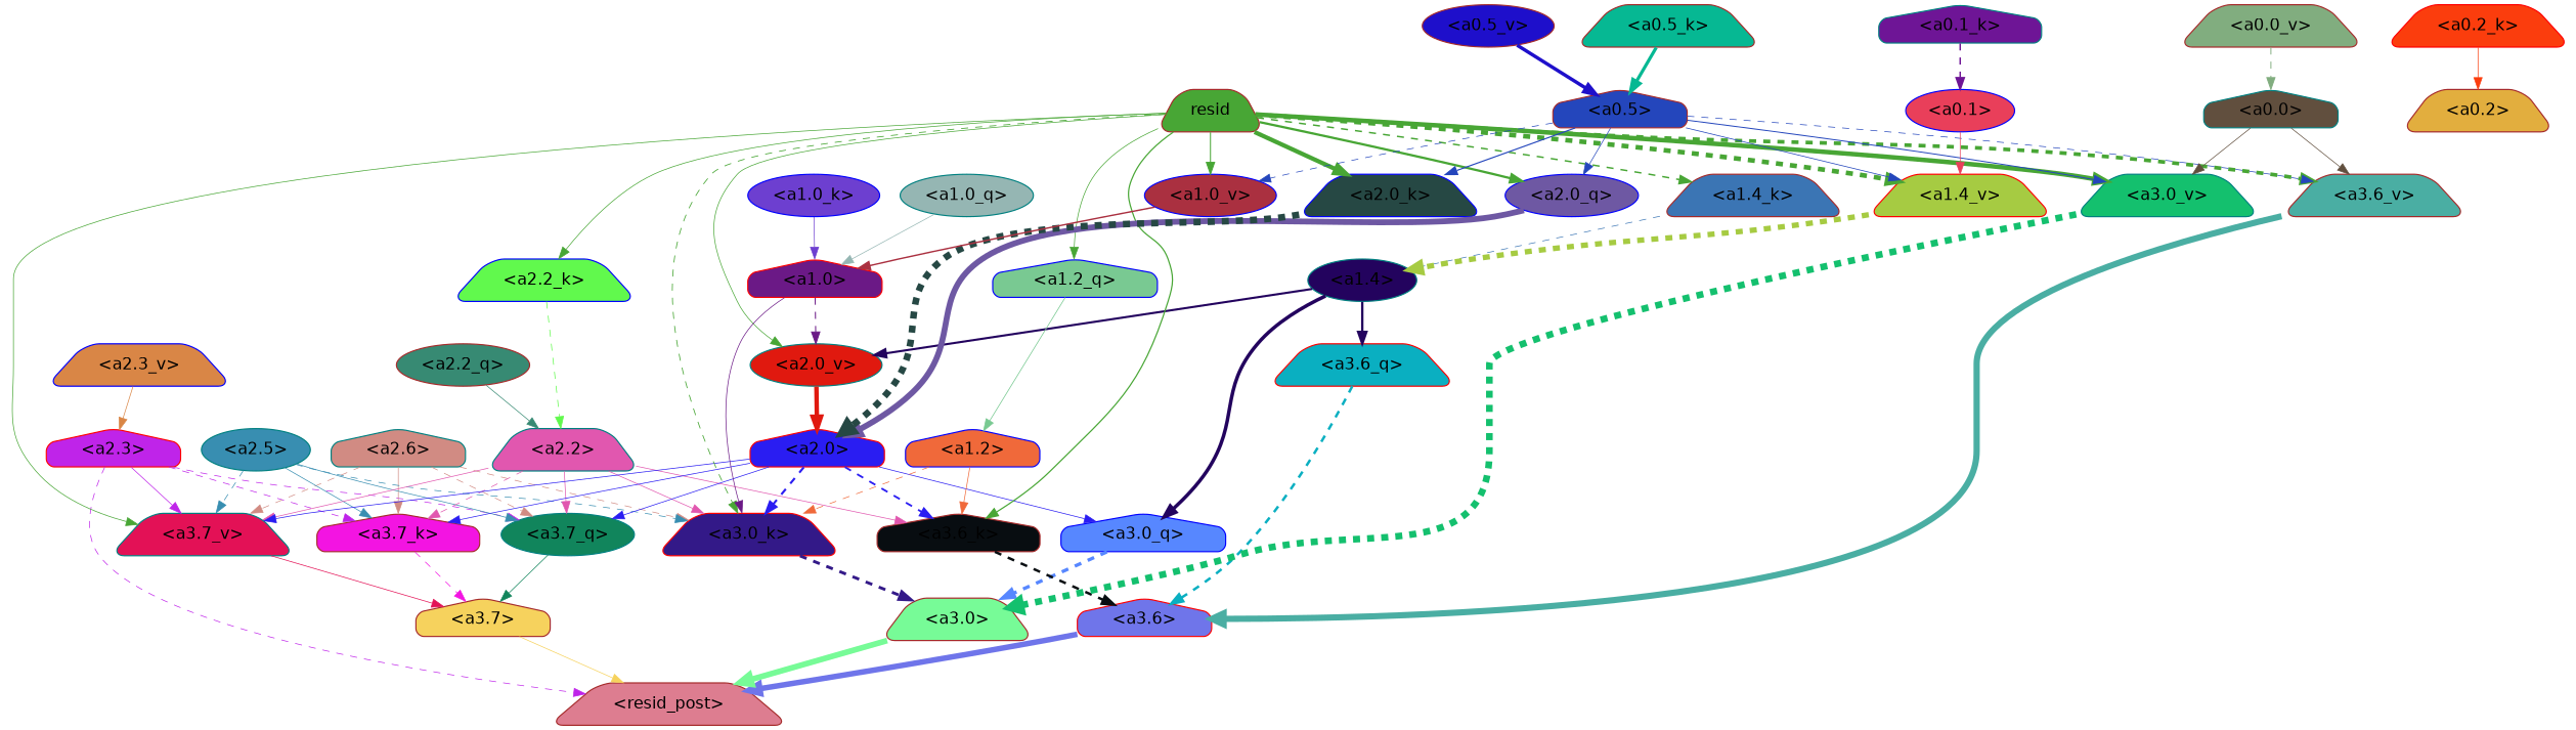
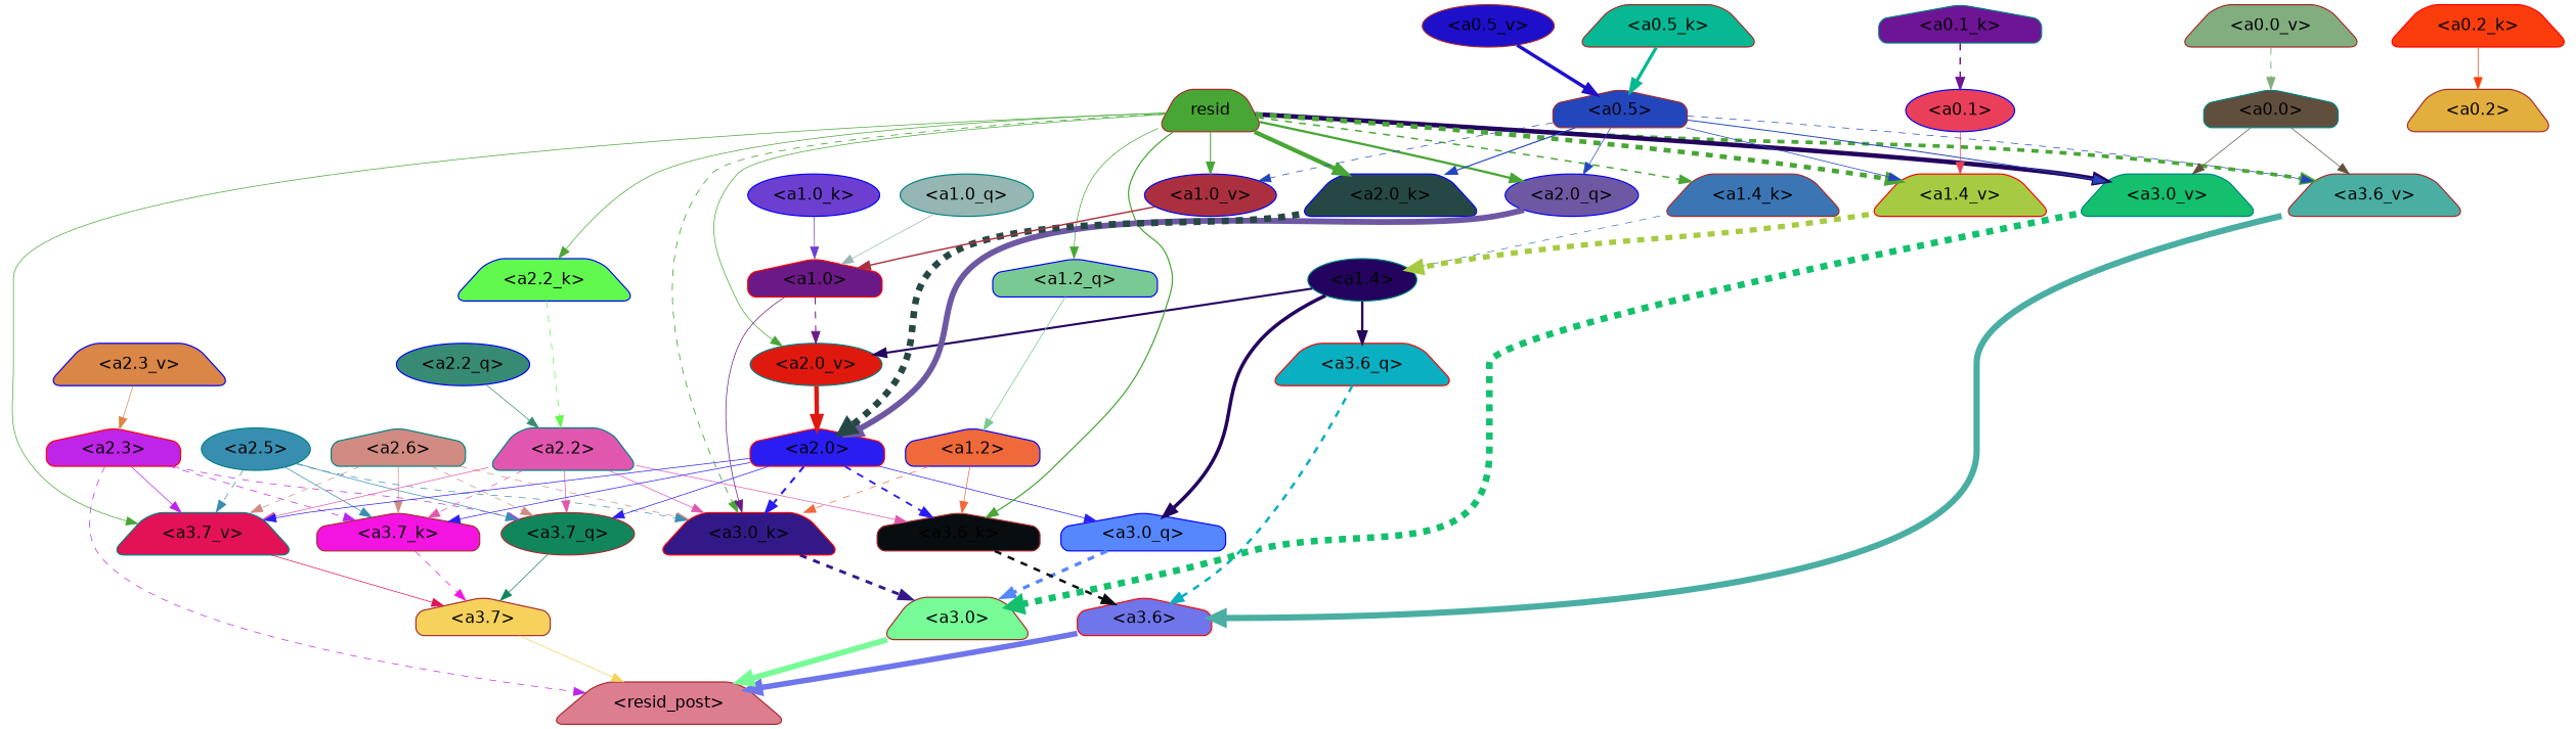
  strict digraph {
    splines=true
    node [color=brown fontname=Helvetica shape=trapezium style="filled, rounded"]
    edge [color="#48a635" penwidth=0.6 style=dashed]
    "<a3.7>" [fillcolor="#f6d25d" shape=house]
    "<resid_post>" [fillcolor="#dd7d90"]
    "<a3.6>" [color=red fillcolor="#6f75ea" shape=house]
    "<a3.0>" [fillcolor="#77fb97"]
    "<a2.3>" [color=red fillcolor="#bf24e9" shape=house]
-   "<a3.7_q>" [color=teal fillcolor="#11855c" shape=ellipse]
+   "<a3.7_q>" [fillcolor="#11855c" shape=ellipse]
    "<a3.7_k>" [fillcolor="#f314e2" shape=house]
    "<a3.7_v>" [color=teal fillcolor="#e31156"]
    "<a3.6_q>" [color=red fillcolor="#0aafc1"]
    "<a3.0_q>" [color=blue fillcolor="#5787ff" shape=house]
    "<a3.6_k>" [fillcolor="#080d11" shape=house]
    "<a3.0_k>" [color=red fillcolor="#331988"]
    "<a3.6_v>" [fillcolor="#4aaea3"]
    "<a3.0_v>" [color=teal fillcolor="#14c06e"]
    "<a2.6>" [color=teal fillcolor="#d18b83" shape=house]
    "<a2.5>" [color=teal fillcolor="#388eb1" shape=ellipse]
    "<a2.2>" [color=teal fillcolor="#e157af"]
    "<a2.0>" [color=red fillcolor="#2a1df2" shape=house]
    "<a1.4>" [color=teal fillcolor="#23035e" shape=ellipse]
    "<a2.0_v>" [color=teal fillcolor="#e0190f" shape=ellipse]
    "<a1.2>" [color=blue fillcolor="#f0693a" shape=house]
    n22 [fillcolor="#48a635" label=resid]
    "<a2.0_q>" [color=blue fillcolor="#6e58a3" shape=ellipse]
    "<a2.2_k>" [color=blue fillcolor="#61f94d"]
    "<a2.0_k>" [color=blue fillcolor="#264844"]
    "<a1.2_q>" [color=blue fillcolor="#79c992" shape=house]
    "<a1.4_k>" [fillcolor="#3b75b4"]
    "<a1.4_v>" [color=red fillcolor="#a6cb42"]
    "<a1.0_v>" [color=blue fillcolor="#aa3040" shape=ellipse]
    "<a1.0>" [color=red fillcolor="#6b1986" shape=house]
    "<a0.5>" [fillcolor="#2446bc" shape=house]
    "<a0.0>" [color=teal fillcolor="#614f3e" shape=house]
-   "<a2.2_q>" [fillcolor="#378a73" shape=ellipse]
+   "<a2.2_q>" [color=blue fillcolor="#378a73" shape=ellipse]
    "<a2.3_v>" [color=blue fillcolor="#d98646"]
    "<a1.0_q>" [color=teal fillcolor="#95b6b3" shape=ellipse]
    "<a1.0_k>" [color=blue fillcolor="#6d3fd0" shape=ellipse]
    "<a0.2>" [fillcolor="#e2ae3e"]
    "<a0.1>" [color=blue fillcolor="#e93f5a" shape=ellipse]
    "<a0.5_k>" [fillcolor="#06b893"]
    "<a0.2_k>" [color=red fillcolor="#fb3d0d"]
    "<a0.1_k>" [color=teal fillcolor="#6e1596" shape=house]
    "<a0.5_v>" [fillcolor="#1e0fcb" shape=ellipse]
    "<a0.0_v>" [fillcolor="#81ad7f"]
    "<a3.7>" -> "<resid_post>" [color="#f6d25d" style=""]
    "<a3.6>" -> "<resid_post>" [color="#6f75ea" penwidth=4.751592040061951 style=bold]
    "<a3.0>" -> "<resid_post>" [color="#77fb97" penwidth=4.904066681861877 style=""]
    "<a2.3>" -> "<resid_post>" [color="#bf24e9"]
    "<a2.3>" -> "<a3.7_q>" [color="#bf24e9"]
    "<a2.3>" -> "<a3.7_k>" [color="#bf24e9"]
    "<a2.3>" -> "<a3.7_v>" [color="#bf24e9" style=bold]
    "<a3.7_q>" -> "<a3.7>" [color="#11855c" style=solid]
    "<a3.7_k>" -> "<a3.7>" [color="#f314e2"]
    "<a3.7_v>" -> "<a3.7>" [color="#e31156" style=bold]
    "<a3.6_q>" -> "<a3.6>" [color="#0aafc1" penwidth=2.160832464694977]
    "<a3.0_q>" -> "<a3.0>" [color="#5787ff" penwidth=2.870753765106201]
    "<a3.6_k>" -> "<a3.6>" [color="#080d11" penwidth=2.13908451795578]
    "<a3.0_k>" -> "<a3.0>" [color="#331988" penwidth=2.520303964614868]
    "<a3.6_v>" -> "<a3.6>" [color="#4aaea3" penwidth=5.297133803367615 style=bold]
    "<a3.0_v>" -> "<a3.0>" [color="#14c06e" penwidth=5.680712580680847]
    "<a2.6>" -> "<a3.7_q>" [color="#d18b83"]
    "<a2.6>" -> "<a3.7_k>" [color="#d18b83" style=bold]
    "<a2.6>" -> "<a3.7_v>" [color="#d18b83"]
    "<a2.6>" -> "<a3.0_k>" [color="#d18b83"]
    "<a2.5>" -> "<a3.7_q>" [color="#388eb1" style=solid]
    "<a2.5>" -> "<a3.7_k>" [color="#388eb1" style=solid]
    "<a2.5>" -> "<a3.7_v>" [color="#388eb1"]
    "<a2.5>" -> "<a3.0_k>" [color="#388eb1"]
    "<a2.2>" -> "<a3.7_q>" [color="#e157af" style=bold]
    "<a2.2>" -> "<a3.7_k>" [color="#e157af"]
    "<a2.2>" -> "<a3.7_v>" [color="#e157af" style=solid]
    "<a2.2>" -> "<a3.6_k>" [color="#e157af" style=bold]
    "<a2.2>" -> "<a3.0_k>" [color="#e157af" style=solid]
    "<a2.0>" -> "<a3.7_q>" [color="#2a1df2" style=solid]
    "<a2.0>" -> "<a3.7_k>" [color="#2a1df2" style=solid]
    "<a2.0>" -> "<a3.7_v>" [color="#2a1df2" style=solid]
    "<a2.0>" -> "<a3.0_q>" [color="#2a1df2" style=solid]
    "<a2.0>" -> "<a3.6_k>" [color="#2a1df2" penwidth=1.5897698998451233]
    "<a2.0>" -> "<a3.0_k>" [color="#2a1df2" penwidth=1.8405593037605286]
    "<a1.4>" -> "<a3.6_q>" [color="#23035e" penwidth=2.0260728895664215 style=bold]
    "<a1.4>" -> "<a3.0_q>" [color="#23035e" penwidth=3.0185627341270447 style=solid]
    "<a1.4>" -> "<a2.0_v>" [color="#23035e" penwidth=1.7970525026321411 style=solid]
    "<a2.0_v>" -> "<a2.0>" [color="#e0190f" penwidth=3.781584322452545 style=solid]
    "<a1.2>" -> "<a3.6_k>" [color="#f0693a" style=bold]
    "<a1.2>" -> "<a3.0_k>" [color="#f0693a"]
    n22 -> "<a3.7_v>" [style=solid]
    n22 -> "<a3.6_k>" [penwidth=1.046662151813507 style=bold]
    n22 -> "<a3.0_k>" [penwidth=0.6995279788970947]
    n22 -> "<a3.6_v>" [penwidth=3.1840110421180725]
-   n22 -> "<a3.0_v>" [penwidth=3.9005755856633186 style=bold]
+   n22 -> "<a3.0_v>" [color="#23035e" penwidth=3.9005755856633186 style=bold]
    n22 -> "<a2.0_v>" [style=solid]
    n22 -> "<a2.0_q>" [penwidth=1.9669389724731445 style=bold]
    n22 -> "<a2.2_k>" [style=bold]
    n22 -> "<a2.0_k>" [penwidth=3.6898754835128784 style=bold]
    n22 -> "<a1.2_q>" [style=solid]
    n22 -> "<a1.4_k>" [penwidth=1.2758672684431076]
    n22 -> "<a1.4_v>" [penwidth=3.992354243993759]
    n22 -> "<a1.0_v>" [penwidth=0.8768336176872253 style=bold]
    "<a2.0_q>" -> "<a2.0>" [color="#6e58a3" penwidth=5.0040658712387085 style=solid]
    "<a2.2_k>" -> "<a2.2>" [color="#61f94d" penwidth=0.6304321400821209]
    "<a2.0_k>" -> "<a2.0>" [color="#264844" penwidth=5.6445024609565735]
    "<a1.2_q>" -> "<a1.2>" [color="#79c992" penwidth=0.6481351256370544 style=bold]
    "<a1.4_k>" -> "<a1.4>" [color="#3b75b4"]
    "<a1.4_v>" -> "<a1.4>" [color="#a6cb42" penwidth=4.602061748504639]
    "<a1.0_v>" -> "<a1.0>" [color="#aa3040" penwidth=1.227757602930069 style=bold]
    "<a1.0>" -> "<a3.0_k>" [color="#6b1986" style=solid]
    "<a1.0>" -> "<a2.0_v>" [color="#6b1986" penwidth=0.8836666345596313]
    "<a0.5>" -> "<a3.6_v>" [color="#2446bc"]
    "<a0.5>" -> "<a3.0_v>" [color="#2446bc" penwidth=0.8493617177009583 style=bold]
    "<a0.5>" -> "<a2.0_q>" [color="#2446bc" style=bold]
    "<a0.5>" -> "<a2.0_k>" [color="#2446bc" penwidth=0.9942188858985901 style=solid]
    "<a0.5>" -> "<a1.4_v>" [color="#2446bc" penwidth=0.6379710733890533 style=solid]
    "<a0.5>" -> "<a1.0_v>" [color="#2446bc"]
    "<a0.0>" -> "<a3.6_v>" [color="#614f3e" style=bold]
    "<a0.0>" -> "<a3.0_v>" [color="#614f3e" style=solid]
    "<a2.2_q>" -> "<a2.2>" [color="#378a73" style=bold]
    "<a2.3_v>" -> "<a2.3>" [color="#d98646" style=solid]
    "<a1.0_q>" -> "<a1.0>" [color="#95b6b3" style=solid]
    "<a1.0_k>" -> "<a1.0>" [color="#6d3fd0" style=solid]
    "<a0.1>" -> "<a1.4_v>" [color="#e93f5a" style=solid]
    "<a0.5_k>" -> "<a0.5>" [color="#06b893" penwidth=2.7730584144592285 style=solid]
    "<a0.2_k>" -> "<a0.2>" [color="#fb3d0d" style=bold]
    "<a0.1_k>" -> "<a0.1>" [color="#6e1596" penwidth=1.281095266342163]
    "<a0.5_v>" -> "<a0.5>" [color="#1e0fcb" penwidth=2.9687485098838806 style=bold]
    "<a0.0_v>" -> "<a0.0>" [color="#81ad7f" penwidth=0.8196042068302631]
  }
